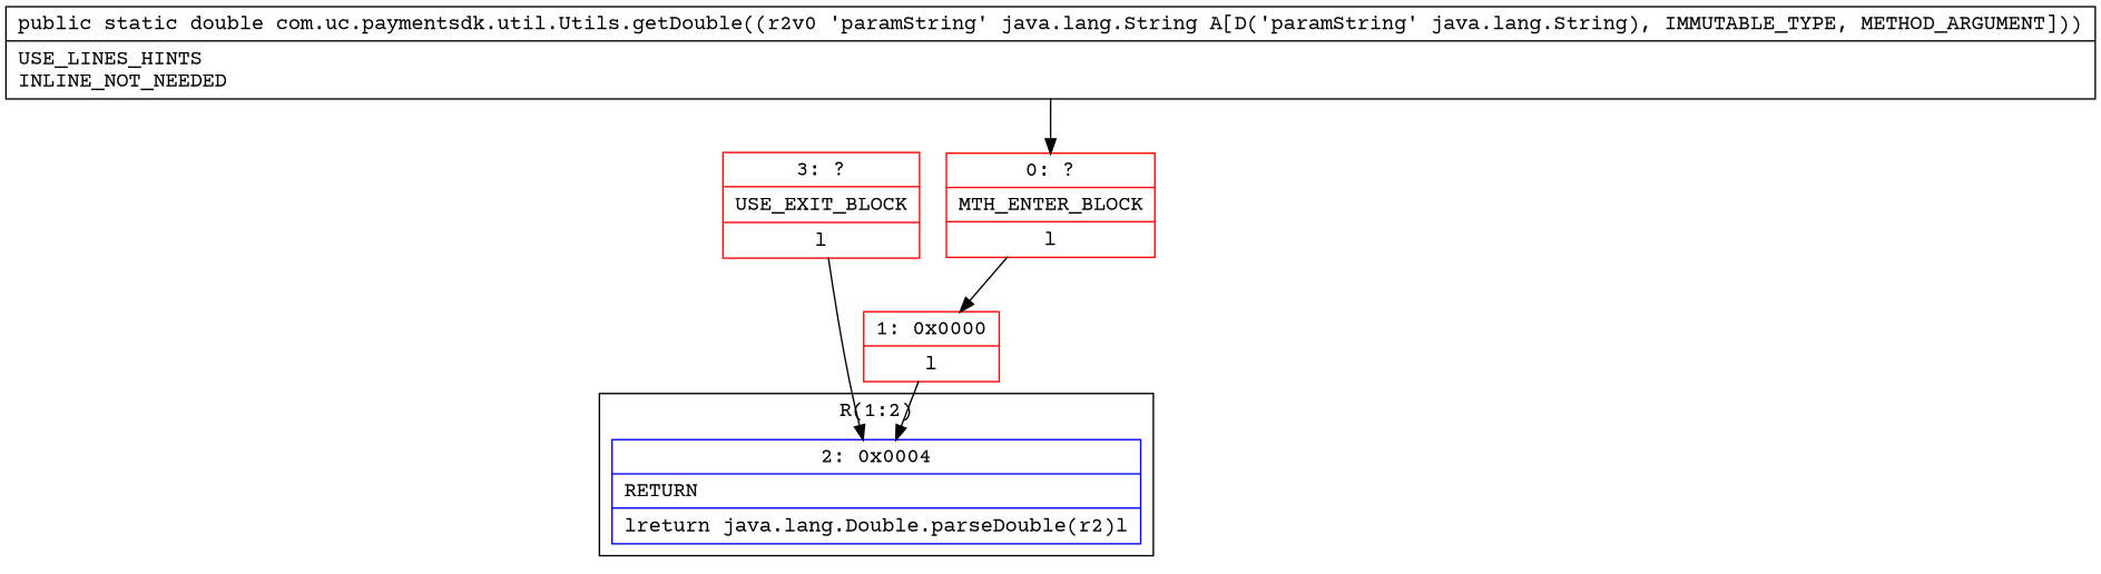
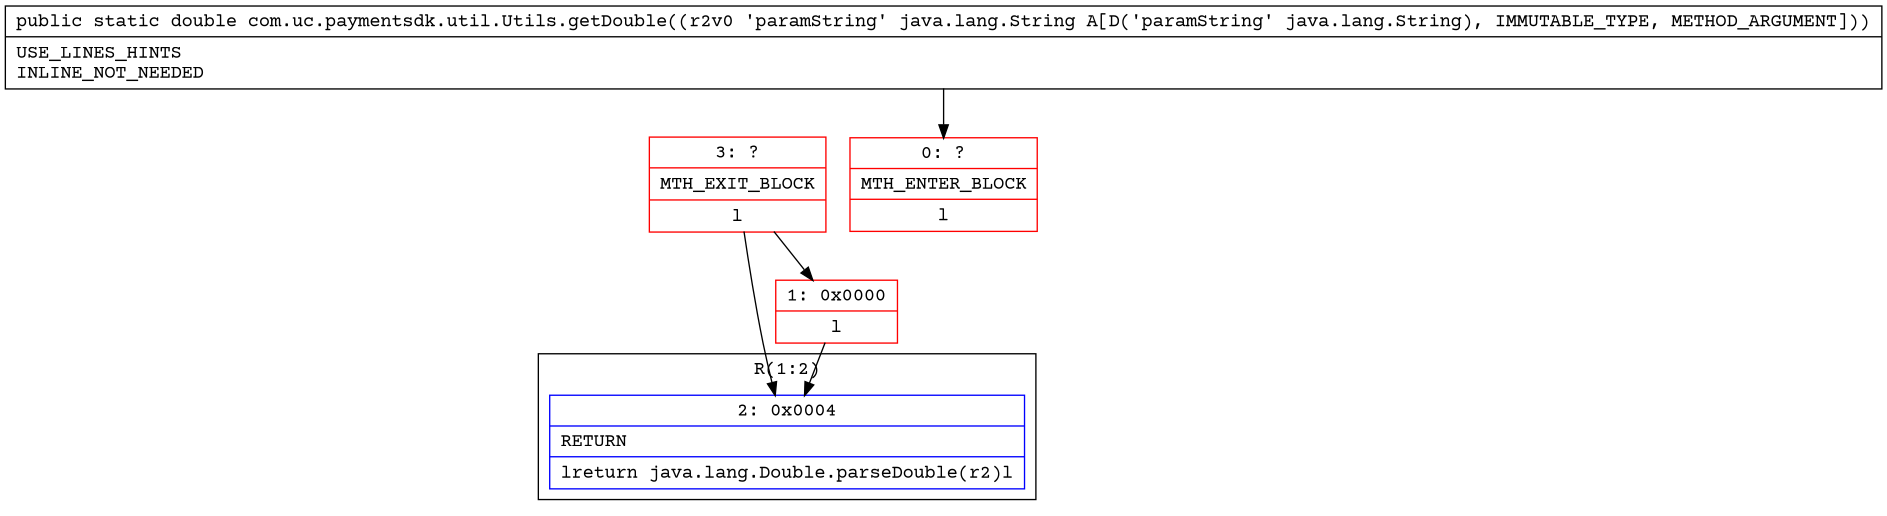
  digraph {
    fontname="Courier Prime"
    node [color=red fontname="Courier Prime" shape=record]
    edge [fontname="Courier Prime"]
    n1 [color=blue label="{2\:\ 0x0004|RETURN\l|lreturn java.lang.Double.parseDouble(r2)l}"]
-   n2 [label="{3\:\ ?|USE_EXIT_BLOCK\l|l}"]
+   n2 [label="{3\:\ ?|MTH_EXIT_BLOCK\l|l}"]
    n3 [label="{0\:\ ?|MTH_ENTER_BLOCK\l|l}"]
    n4 [label="{1\:\ 0x0000|l}"]
    n5 [label="{public static double com.uc.paymentsdk.util.Utils.getDouble((r2v0 'paramString' java.lang.String A[D('paramString' java.lang.String), IMMUTABLE_TYPE, METHOD_ARGUMENT]))  | USE_LINES_HINTS\lINLINE_NOT_NEEDED\l}" color=""]
    subgraph cluster_1 {
      label="R(1:2)"
      n1
    }
    n2 -> n1
-   n3 -> n4
+   n2 -> n4
    n4 -> n1
    n5 -> n3
  }
